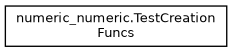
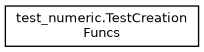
  digraph {
    rankdir=TB
-   n1 [color=black fillcolor=white fontname=Helvetica fontsize=10 height=0.2 label="numeric_numeric.TestCreation\lFuncs" shape=record style=filled width=0.4]
+   n1 [color=black fillcolor=white fontname=Helvetica fontsize=10 height=0.2 label="test_numeric.TestCreation\lFuncs" shape=record style=filled width=0.4]
  }
